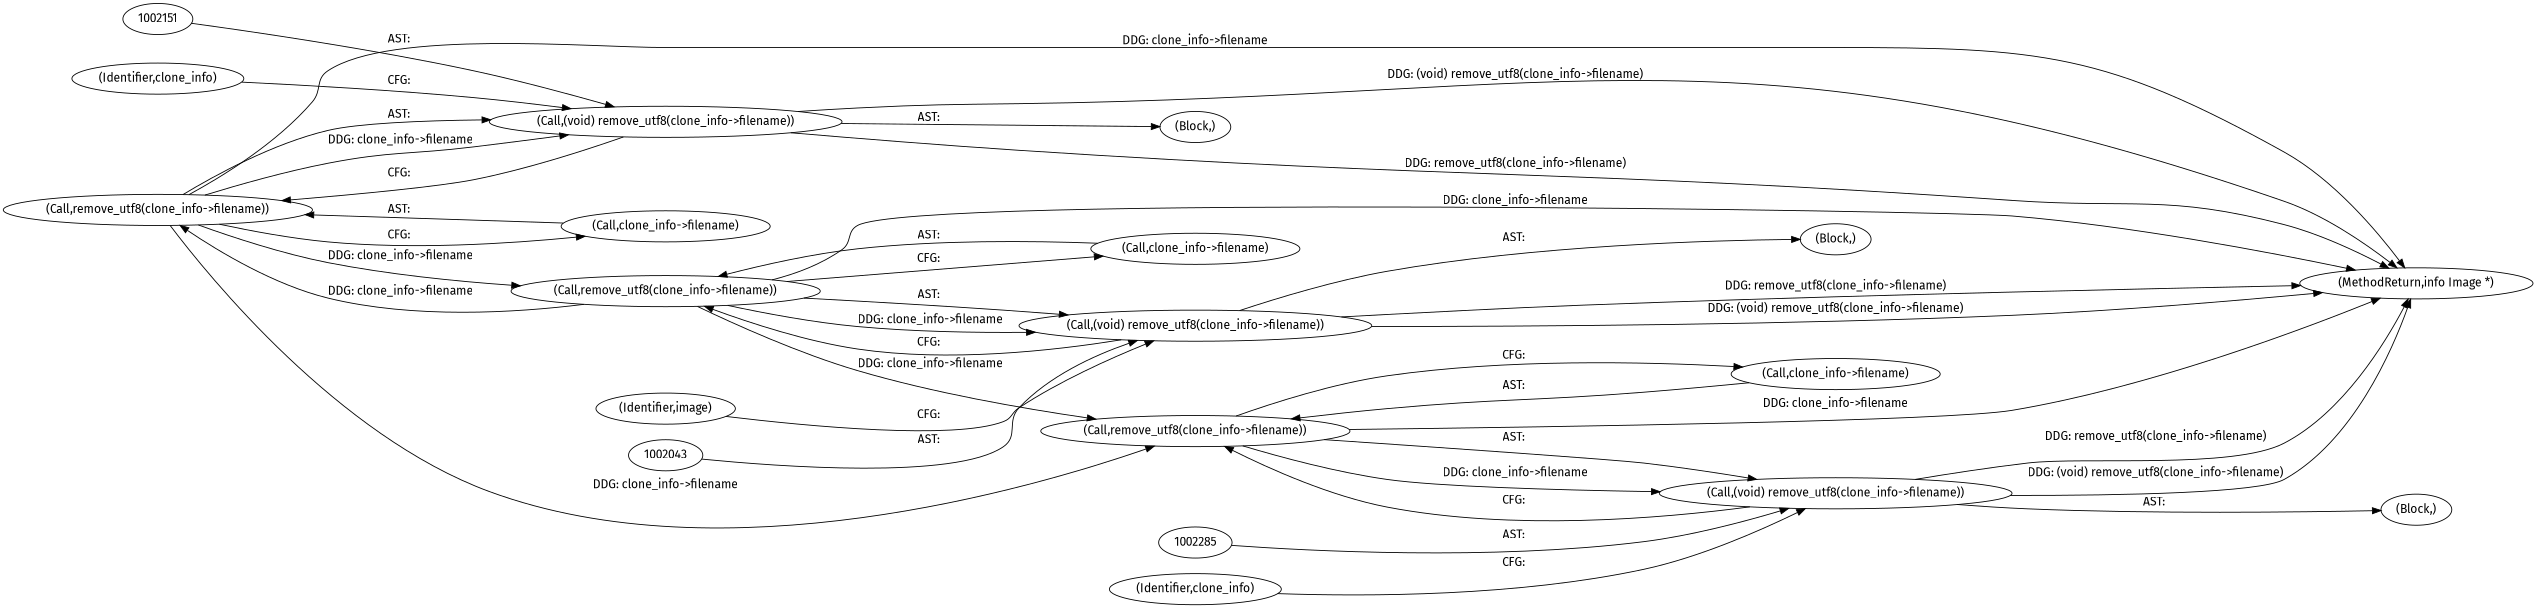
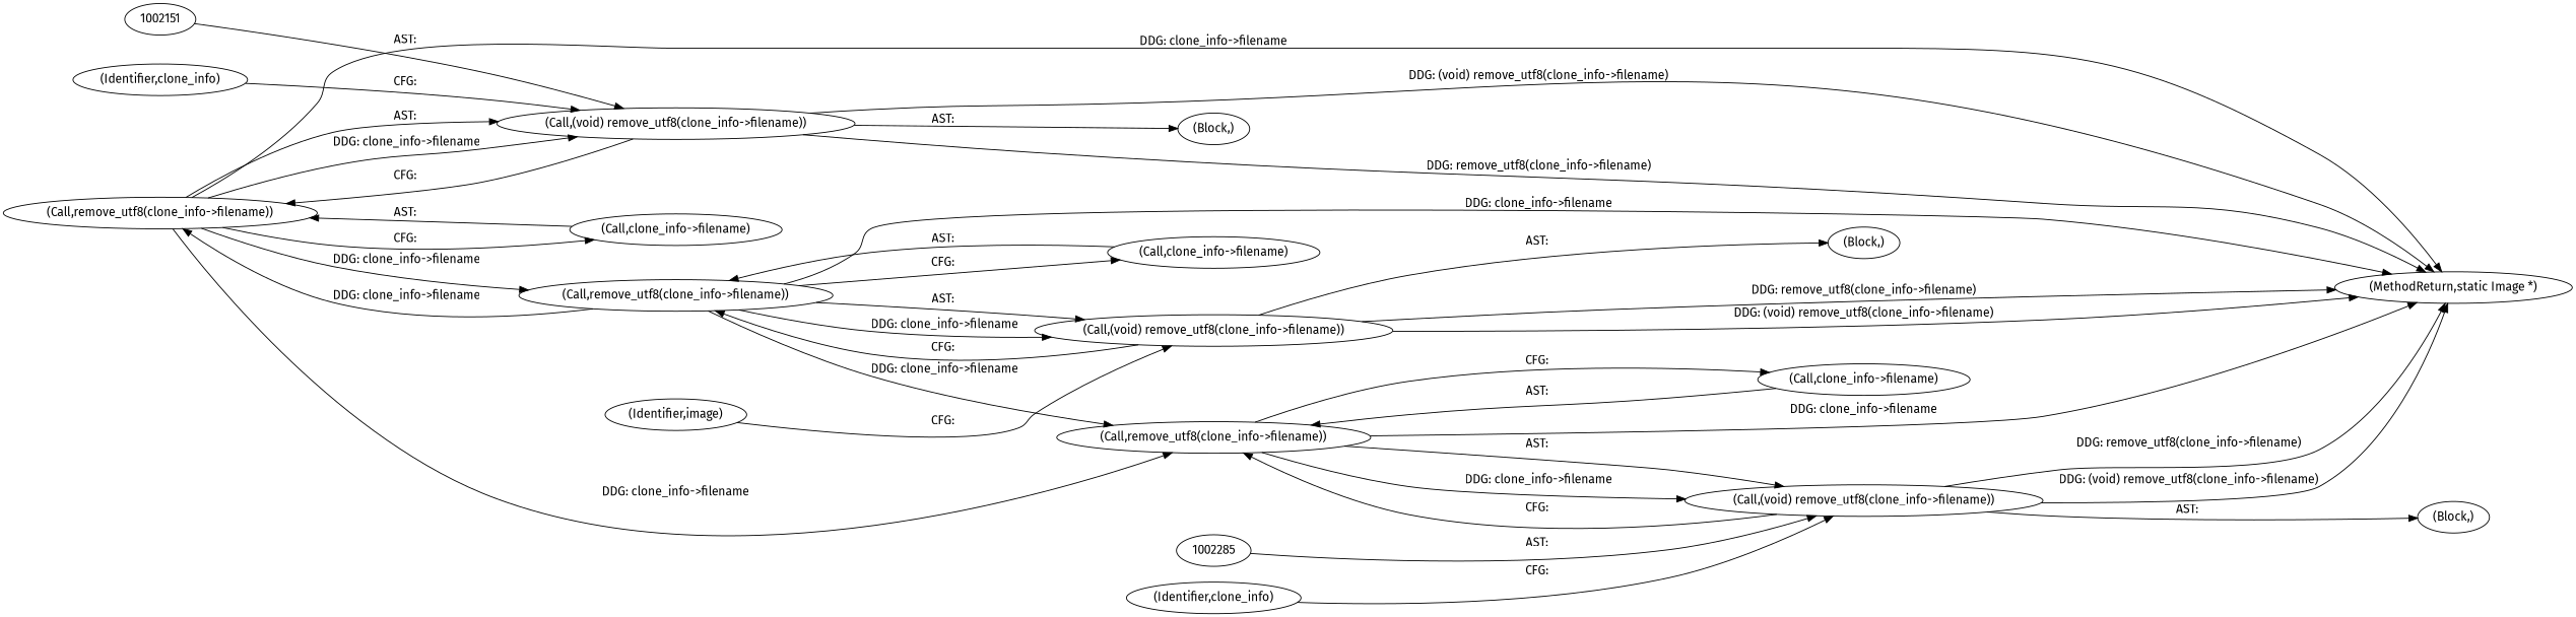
  digraph {
    fontname="Fira Sans"
    rankdir=LR
    node [fontname="Fira Sans"]
    edge [fontname="Fira Sans"]
    n1 [label="(Call,remove_utf8(clone_info->filename))"]
    n2 [label="(Call,remove_utf8(clone_info->filename))"]
    n3 [label="(Call,(void) remove_utf8(clone_info->filename))"]
    n4 [label="(Call,remove_utf8(clone_info->filename))"]
    n5 [label="(Call,clone_info->filename)"]
-   n6 [label="(MethodReturn,info Image *)"]
+   n6 [label="(MethodReturn,static Image *)"]
    n7 [label="(Call,(void) remove_utf8(clone_info->filename))"]
    n8 [label="(Call,clone_info->filename)"]
    n9 [label="(Block,)"]
    n10 [label="(Call,(void) remove_utf8(clone_info->filename))"]
    n11 [label="(Call,clone_info->filename)"]
    n12 [label="(Block,)"]
    n13 [label="(Block,)"]
    n14 [label="(Identifier,clone_info)"]
    n15 [label="(Identifier,image)"]
    n16 [label="(Identifier,clone_info)"]
-   1002043
    n18 [label=1002151]
    1002285
    n1 -> n2 [label="DDG: clone_info->filename"]
    n1 -> n3 [label="AST: "]
    n1 -> n3 [label="DDG: clone_info->filename"]
    n1 -> n4 [label="DDG: clone_info->filename"]
    n1 -> n5 [label="CFG: "]
    n1 -> n6 [label="DDG: clone_info->filename"]
    n2 -> n1 [label="DDG: clone_info->filename"]
    n2 -> n4 [label="DDG: clone_info->filename"]
    n2 -> n6 [label="DDG: clone_info->filename"]
    n2 -> n7 [label="AST: "]
    n2 -> n7 [label="DDG: clone_info->filename"]
    n2 -> n8 [label="CFG: "]
    n3 -> n1 [label="CFG: "]
    n3 -> n6 [label="DDG: remove_utf8(clone_info->filename)"]
    n3 -> n6 [label="DDG: (void) remove_utf8(clone_info->filename)"]
    n3 -> n9 [label="AST: "]
    n4 -> n6 [label="DDG: clone_info->filename"]
    n4 -> n10 [label="AST: "]
    n4 -> n10 [label="DDG: clone_info->filename"]
    n4 -> n11 [label="CFG: "]
    n5 -> n1 [label="AST: "]
    n7 -> n2 [label="CFG: "]
    n7 -> n6 [label="DDG: (void) remove_utf8(clone_info->filename)"]
    n7 -> n6 [label="DDG: remove_utf8(clone_info->filename)"]
    n7 -> n12 [label="AST: "]
    n8 -> n2 [label="AST: "]
    n10 -> n4 [label="CFG: "]
    n10 -> n6 [label="DDG: remove_utf8(clone_info->filename)"]
    n10 -> n6 [label="DDG: (void) remove_utf8(clone_info->filename)"]
    n10 -> n13 [label="AST: "]
    n11 -> n4 [label="AST: "]
    n14 -> n3 [label="CFG: "]
    n15 -> n7 [label="CFG: "]
    n16 -> n10 [label="CFG: "]
-   1002043 -> n7 [label="AST: "]
    n18 -> n3 [label="AST: "]
    1002285 -> n10 [label="AST: "]
  }
